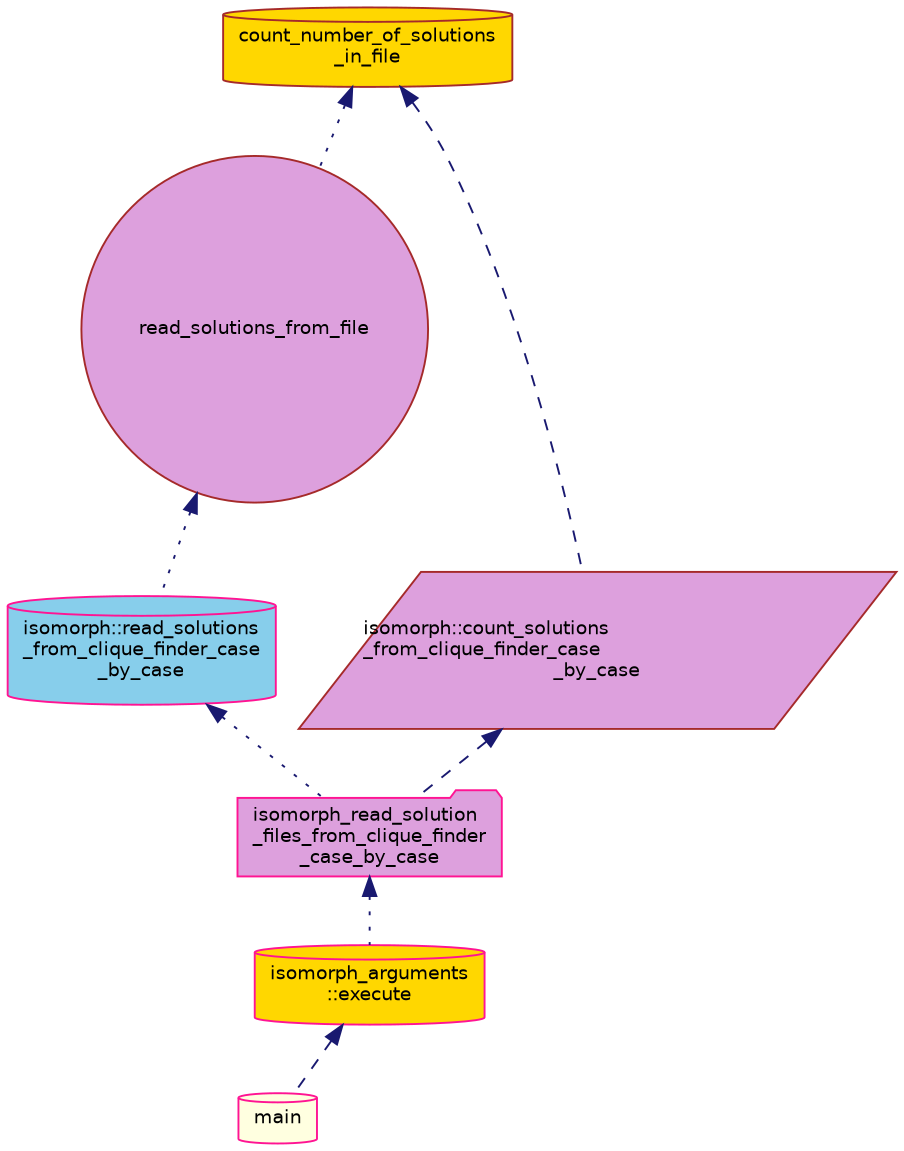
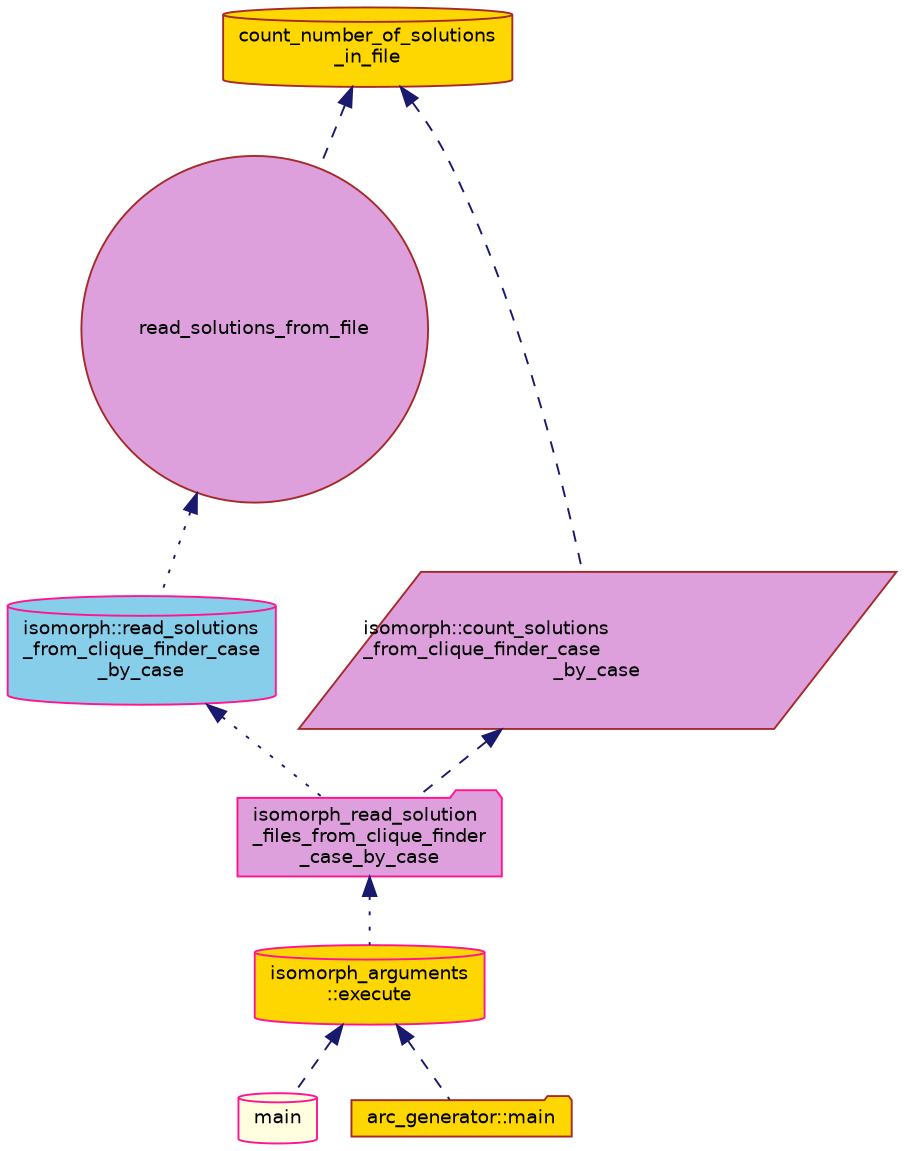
  digraph {
    rankdir=TB
    node [color=brown fillcolor=gold fontname=Helvetica fontsize=10 shape=cylinder style=filled]
    edge [color=midnightblue dir=back fontname=Helvetica fontsize=10 labelfontname=Helvetica labelfontsize=10 style=dotted]
    n1 [fontcolor=black height=0.2 label="count_number_of_solutions\l_in_file" width=0.4]
    n2 [fillcolor=plum height=0.2 label=read_solutions_from_file shape=circle width=0.4]
    n3 [fillcolor=plum height=0.2 label="isomorph::count_solutions\l_from_clique_finder_case\l_by_case" shape=parallelogram width=0.4]
    n4 [color=deeppink fillcolor=skyblue height=0.2 label="isomorph::read_solutions\l_from_clique_finder_case\l_by_case" width=0.4]
    n5 [color=deeppink fillcolor=plum height=0.2 label="isomorph_read_solution\l_files_from_clique_finder\l_case_by_case" shape=folder width=0.4]
    n6 [color=deeppink height=0.2 label="isomorph_arguments\l::execute" width=0.4]
    n7 [color=deeppink fillcolor=lightyellow height=0.2 label=main width=0.4]
-   n1 -> n2
+   n8 [height=0.2 label="arc_generator::main" shape=folder width=0.4]
+   n1 -> n2 [style=dashed]
    n1 -> n3 [style=dashed]
    n2 -> n4
    n3 -> n5 [style=dashed]
    n4 -> n5
    n5 -> n6
    n6 -> n7 [style=dashed]
+   n6 -> n8 [style=dashed]
  }
